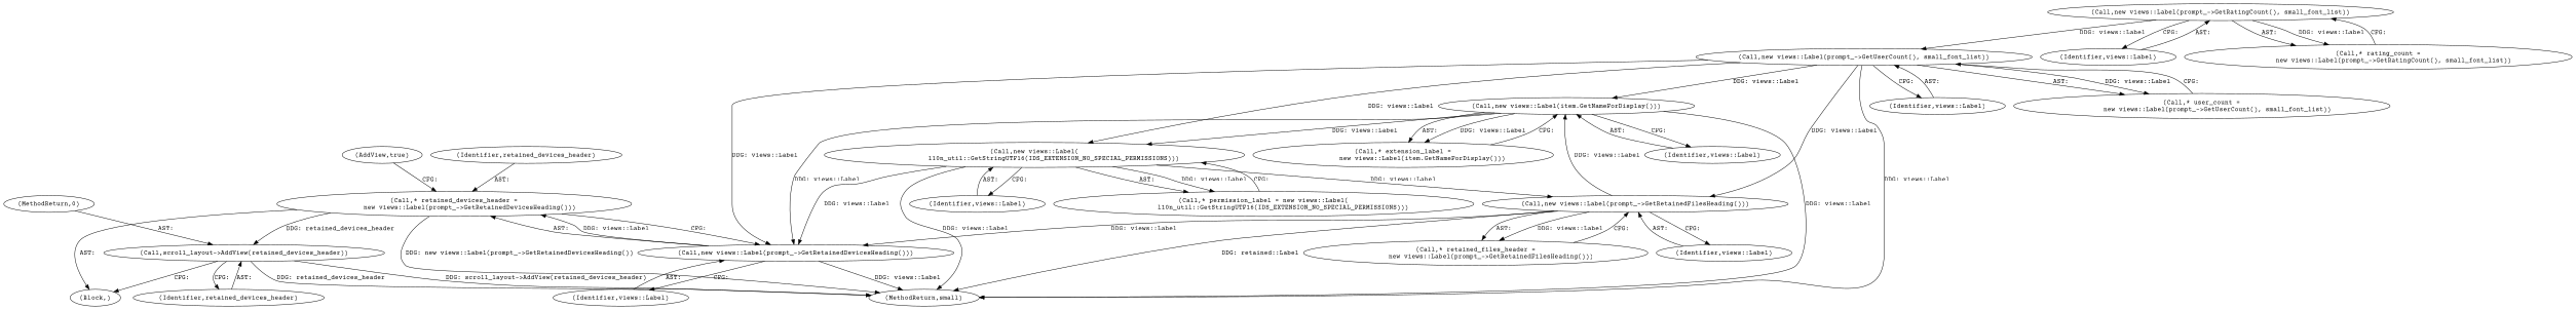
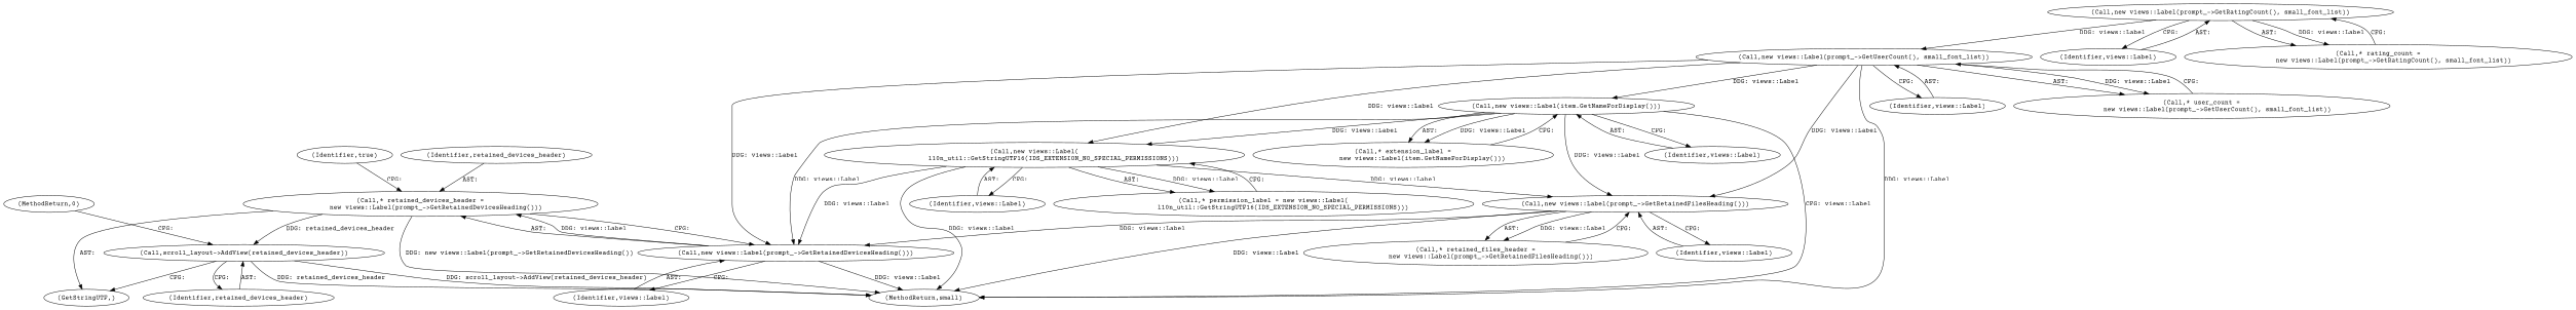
  digraph {
    fontname="Courier Prime"
    node [fontname="Courier Prime"]
    edge [fontname="Courier Prime"]
    n1 [label="(Call,scroll_layout->AddView(retained_devices_header))"]
-   n2 [label="(Block,)"]
+   n2 [label="(GetStringUTF,)"]
    n3 [label="(MethodReturn,small)"]
    n4 [label="(Identifier,retained_devices_header)"]
    n5 [label="(Call,* retained_devices_header =\n        new views::Label(prompt_->GetRetainedDevicesHeading()))"]
    n6 [label="(Call,new views::Label(prompt_->GetRetainedDevicesHeading()))"]
    n7 [label="(Identifier,views::Label)"]
    n8 [label="(Call,new views::Label(item.GetNameForDisplay()))"]
    n9 [label="(Call,new views::Label(\n          l10n_util::GetStringUTF16(IDS_EXTENSION_NO_SPECIAL_PERMISSIONS)))"]
    n10 [label="(Call,new views::Label(prompt_->GetRetainedFilesHeading()))"]
    n11 [label="(Call,* extension_label =\n          new views::Label(item.GetNameForDisplay()))"]
    n12 [label="(Identifier,views::Label)"]
    n13 [label="(Call,* permission_label = new views::Label(\n          l10n_util::GetStringUTF16(IDS_EXTENSION_NO_SPECIAL_PERMISSIONS)))"]
    n14 [label="(Identifier,views::Label)"]
    n15 [label="(Identifier,views::Label)"]
    n16 [label="(Call,* retained_files_header =\n        new views::Label(prompt_->GetRetainedFilesHeading()))"]
    n17 [label="(Call,new views::Label(prompt_->GetUserCount(), small_font_list))"]
    n18 [label="(Identifier,views::Label)"]
    n19 [label="(Call,* user_count =\n        new views::Label(prompt_->GetUserCount(), small_font_list))"]
    n20 [label="(Call,new views::Label(prompt_->GetRatingCount(), small_font_list))"]
    n21 [label="(Identifier,views::Label)"]
    n22 [label="(Call,* rating_count =\n        new views::Label(prompt_->GetRatingCount(), small_font_list))"]
    n23 [label="(MethodReturn,0)"]
-   n24 [label="(AddView,true)"]
+   n24 [label="(Identifier,true)"]
    n25 [label="(Identifier,retained_devices_header)"]
    n1 -> n2 [label="CFG: "]
    n1 -> n3 [label="DDG: scroll_layout->AddView(retained_devices_header)"]
    n1 -> n3 [label="DDG: retained_devices_header"]
    n1 -> n4 [label="CFG: "]
    n4 -> n1 [label="AST: "]
    n5 -> n1 [label="DDG: retained_devices_header"]
    n5 -> n2 [label="AST: "]
    n5 -> n3 [label="DDG: new views::Label(prompt_->GetRetainedDevicesHeading())"]
    n5 -> n6 [label="CFG: "]
    n6 -> n3 [label="DDG: views::Label"]
    n6 -> n5 [label="AST: "]
    n6 -> n5 [label="DDG: views::Label"]
    n6 -> n7 [label="CFG: "]
    n7 -> n6 [label="AST: "]
-   n8 -> n3 [label="DDG: views::Label"]
+   n8 -> n3 [label="CFG: views::Label"]
    n8 -> n6 [label="DDG: views::Label"]
    n8 -> n9 [label="DDG: views::Label"]
-   n10 -> n8 [label="DDG: views::Label"]
+   n8 -> n10 [label="DDG: views::Label"]
    n8 -> n11 [label="AST: "]
    n8 -> n11 [label="DDG: views::Label"]
    n8 -> n12 [label="CFG: "]
    n9 -> n3 [label="DDG: views::Label"]
    n9 -> n6 [label="DDG: views::Label"]
    n9 -> n10 [label="DDG: views::Label"]
    n9 -> n13 [label="AST: "]
    n9 -> n13 [label="DDG: views::Label"]
    n9 -> n14 [label="CFG: "]
-   n10 -> n3 [label="DDG: retained::Label"]
+   n10 -> n3 [label="DDG: views::Label"]
    n10 -> n6 [label="DDG: views::Label"]
    n10 -> n15 [label="CFG: "]
    n10 -> n16 [label="AST: "]
    n10 -> n16 [label="DDG: views::Label"]
    n11 -> n8 [label="CFG: "]
    n12 -> n8 [label="AST: "]
    n13 -> n9 [label="CFG: "]
    n14 -> n9 [label="AST: "]
    n15 -> n10 [label="AST: "]
    n16 -> n10 [label="CFG: "]
    n17 -> n3 [label="DDG: views::Label"]
    n17 -> n6 [label="DDG: views::Label"]
    n17 -> n8 [label="DDG: views::Label"]
    n17 -> n9 [label="DDG: views::Label"]
    n17 -> n10 [label="DDG: views::Label"]
    n17 -> n18 [label="CFG: "]
    n17 -> n19 [label="AST: "]
    n17 -> n19 [label="DDG: views::Label"]
    n18 -> n17 [label="AST: "]
    n19 -> n17 [label="CFG: "]
    n20 -> n17 [label="DDG: views::Label"]
    n20 -> n21 [label="CFG: "]
    n20 -> n22 [label="AST: "]
    n20 -> n22 [label="DDG: views::Label"]
    n21 -> n20 [label="AST: "]
    n22 -> n20 [label="CFG: "]
-   n23 -> n1 [label="AST: "]
+   n23 -> n1 [label="CFG: "]
    n24 -> n5 [label="CFG: "]
    n25 -> n5 [label="AST: "]
  }
